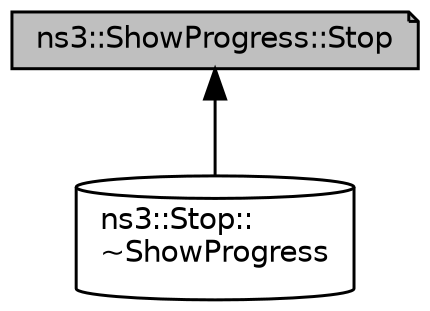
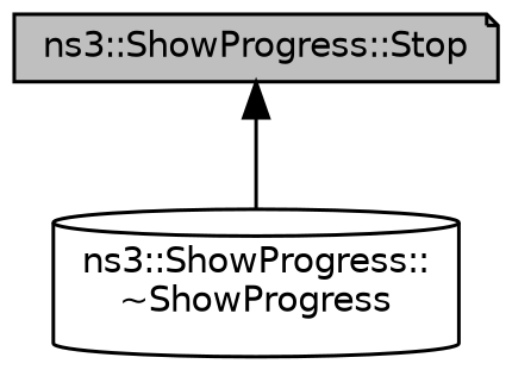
  digraph {
    rankdir=TB
    node [color=black fontname=Helvetica fontsize=10 style=filled]
    n1 [fillcolor=grey75 fontcolor=black height=0.2 label="ns3::ShowProgress::Stop" shape=note width=0.4]
-   n2 [fillcolor=white height=0.2 label="ns3::Stop::\l~ShowProgress" shape=cylinder width=0.4]
+   n2 [fillcolor=white height=0.2 label="ns3::ShowProgress::\l~ShowProgress" shape=cylinder width=0.4]
    n1 -> n2 [color=black dir=back fontname=Helvetica fontsize=10 labelfontname=Helvetica labelfontsize=10 style=solid]
  }
